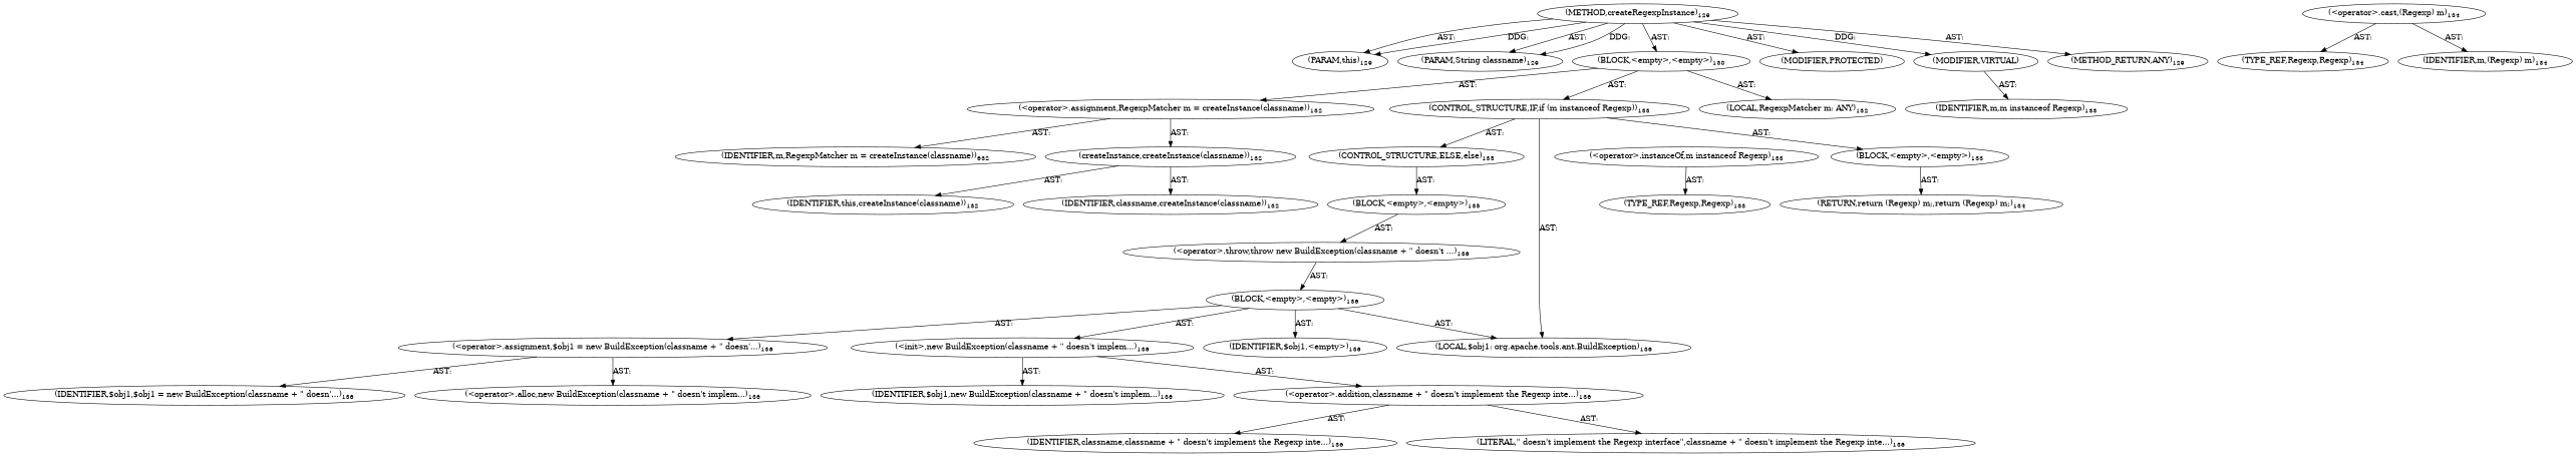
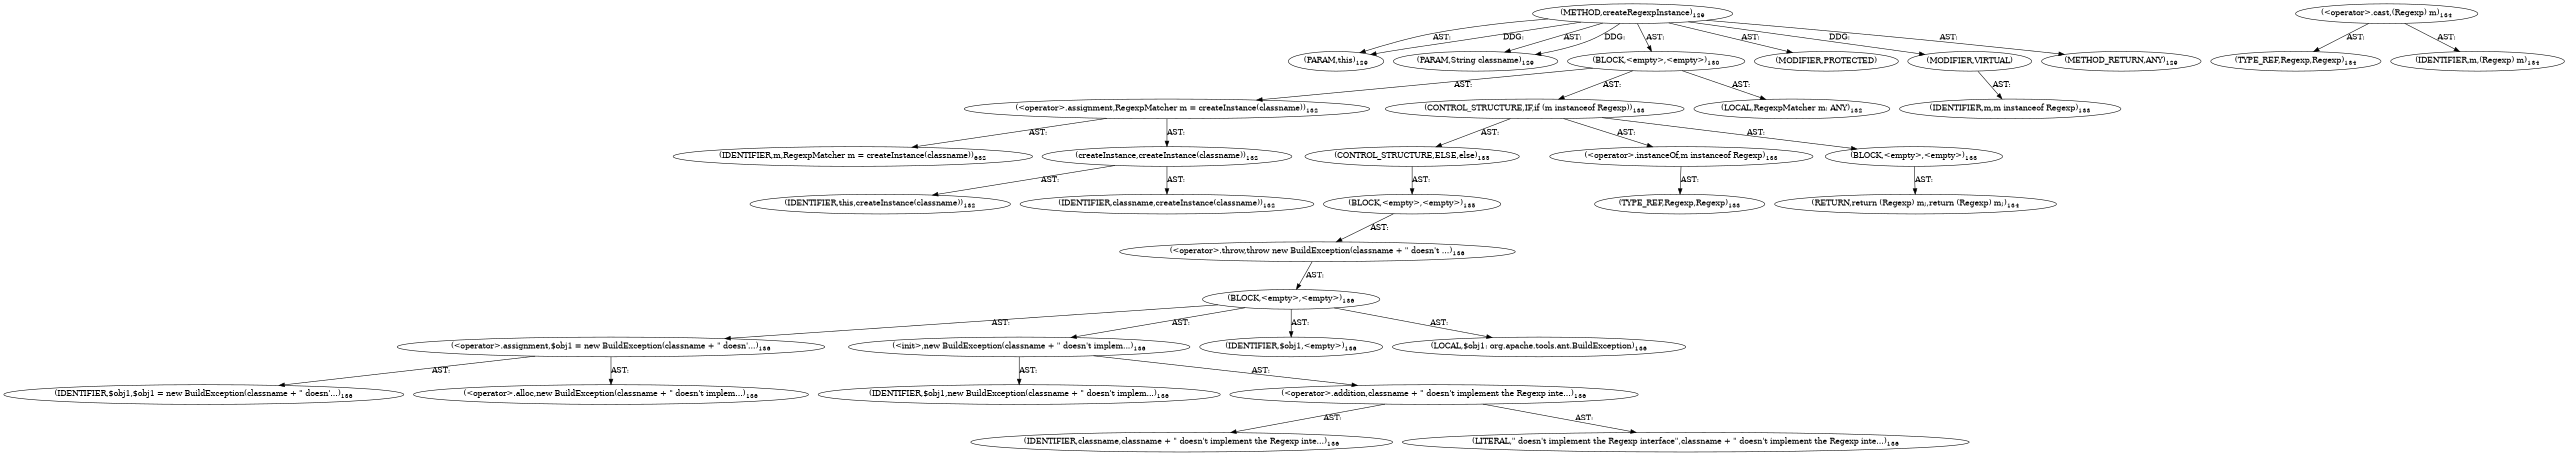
  digraph {
    n1 [label=<(METHOD,createRegexpInstance)<SUB>129</SUB>>]
    n2 [label=<(PARAM,this)<SUB>129</SUB>>]
    n3 [label=<(PARAM,String classname)<SUB>129</SUB>>]
    n4 [label=<(BLOCK,&lt;empty&gt;,&lt;empty&gt;)<SUB>130</SUB>>]
    n5 [label=<(MODIFIER,PROTECTED)>]
    n6 [label=<(MODIFIER,VIRTUAL)>]
    n7 [label=<(METHOD_RETURN,ANY)<SUB>129</SUB>>]
    n8 [label=<(LOCAL,RegexpMatcher m: ANY)<SUB>132</SUB>>]
    n9 [label=<(&lt;operator&gt;.assignment,RegexpMatcher m = createInstance(classname))<SUB>132</SUB>>]
    n10 [label=<(CONTROL_STRUCTURE,IF,if (m instanceof Regexp))<SUB>133</SUB>>]
    n11 [label=<(IDENTIFIER,m,m instanceof Regexp)<SUB>133</SUB>>]
    n12 [label=<(IDENTIFIER,m,RegexpMatcher m = createInstance(classname))<SUB>632</SUB>>]
    n13 [label=<(createInstance,createInstance(classname))<SUB>132</SUB>>]
    n14 [label=<(&lt;operator&gt;.instanceOf,m instanceof Regexp)<SUB>133</SUB>>]
    n15 [label=<(BLOCK,&lt;empty&gt;,&lt;empty&gt;)<SUB>133</SUB>>]
    n16 [label=<(CONTROL_STRUCTURE,ELSE,else)<SUB>135</SUB>>]
    n17 [label=<(IDENTIFIER,this,createInstance(classname))<SUB>132</SUB>>]
    n18 [label=<(IDENTIFIER,classname,createInstance(classname))<SUB>132</SUB>>]
    n19 [label=<(TYPE_REF,Regexp,Regexp)<SUB>133</SUB>>]
    n20 [label=<(RETURN,return (Regexp) m;,return (Regexp) m;)<SUB>134</SUB>>]
    n21 [label=<(BLOCK,&lt;empty&gt;,&lt;empty&gt;)<SUB>135</SUB>>]
    n22 [label=<(&lt;operator&gt;.cast,(Regexp) m)<SUB>134</SUB>>]
    n23 [label=<(TYPE_REF,Regexp,Regexp)<SUB>134</SUB>>]
    n24 [label=<(IDENTIFIER,m,(Regexp) m)<SUB>134</SUB>>]
    n25 [label=<(&lt;operator&gt;.throw,throw new BuildException(classname + &quot; doesn't ...)<SUB>136</SUB>>]
    n26 [label=<(BLOCK,&lt;empty&gt;,&lt;empty&gt;)<SUB>136</SUB>>]
    n27 [label=<(LOCAL,$obj1: org.apache.tools.ant.BuildException)<SUB>136</SUB>>]
    n28 [label=<(&lt;operator&gt;.assignment,$obj1 = new BuildException(classname + &quot; doesn'...)<SUB>136</SUB>>]
    n29 [label=<(&lt;init&gt;,new BuildException(classname + &quot; doesn't implem...)<SUB>136</SUB>>]
    n30 [label=<(IDENTIFIER,$obj1,&lt;empty&gt;)<SUB>136</SUB>>]
    n31 [label=<(IDENTIFIER,$obj1,$obj1 = new BuildException(classname + &quot; doesn'...)<SUB>136</SUB>>]
    n32 [label=<(&lt;operator&gt;.alloc,new BuildException(classname + &quot; doesn't implem...)<SUB>136</SUB>>]
    n33 [label=<(IDENTIFIER,$obj1,new BuildException(classname + &quot; doesn't implem...)<SUB>136</SUB>>]
    n34 [label=<(&lt;operator&gt;.addition,classname + &quot; doesn't implement the Regexp inte...)<SUB>136</SUB>>]
    n35 [label=<(IDENTIFIER,classname,classname + &quot; doesn't implement the Regexp inte...)<SUB>136</SUB>>]
    n36 [label=<(LITERAL,&quot; doesn't implement the Regexp interface&quot;,classname + &quot; doesn't implement the Regexp inte...)<SUB>136</SUB>>]
    n1 -> n2 [label="AST: "]
    n1 -> n2 [label="DDG: "]
    n1 -> n3 [label="AST: "]
    n1 -> n3 [label="DDG: "]
    n1 -> n4 [label="AST: "]
    n1 -> n5 [label="AST: "]
    n1 -> n6 [label="DDG: "]
    n1 -> n7 [label="AST: "]
    n4 -> n8 [label="AST: "]
    n4 -> n9 [label="AST: "]
    n4 -> n10 [label="AST: "]
    n6 -> n11 [label="AST: "]
    n9 -> n12 [label="AST: "]
    n9 -> n13 [label="AST: "]
-   n10 -> n27 [label="AST: "]
+   n10 -> n14 [label="AST: "]
    n10 -> n15 [label="AST: "]
    n10 -> n16 [label="AST: "]
    n13 -> n17 [label="AST: "]
    n13 -> n18 [label="AST: "]
    n14 -> n19 [label="AST: "]
    n15 -> n20 [label="AST: "]
    n16 -> n21 [label="AST: "]
    n21 -> n25 [label="AST: "]
    n22 -> n23 [label="AST: "]
    n22 -> n24 [label="AST: "]
    n25 -> n26 [label="AST: "]
    n26 -> n27 [label="AST: "]
    n26 -> n28 [label="AST: "]
    n26 -> n29 [label="AST: "]
    n26 -> n30 [label="AST: "]
    n28 -> n31 [label="AST: "]
    n28 -> n32 [label="AST: "]
    n29 -> n33 [label="AST: "]
    n29 -> n34 [label="AST: "]
    n34 -> n35 [label="AST: "]
    n34 -> n36 [label="AST: "]
  }
